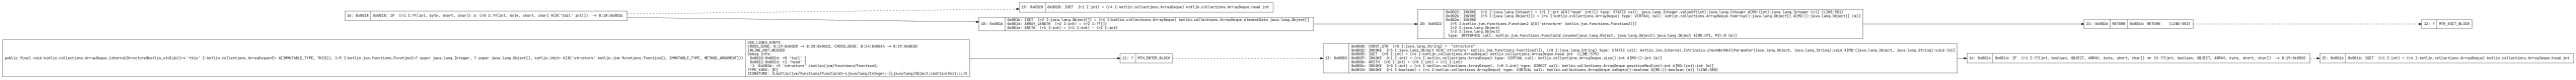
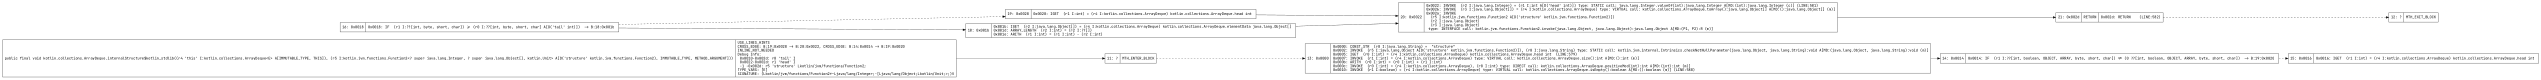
  digraph {
    fontname="JetBrains Mono"
    rankdir=LR
    node [fontname="JetBrains Mono" shape=record]
    edge [fontname="JetBrains Mono"]
    n1 [label="{11\:\ ?|MTH_ENTER_BLOCK\l}"]
    n2 [label="{13\:\ 0x0000|0x0000: CONST_STR  (r0 I:java.lang.String) =  \"structure\" \l0x0002: INVOKE  (r5 I:java.lang.Object A[D('structure' kotlin.jvm.functions.Function2)]), (r0 I:java.lang.String) type: STATIC call: kotlin.jvm.internal.Intrinsics.checkNotNullParameter(java.lang.Object, java.lang.String):void A[MD:(java.lang.Object, java.lang.String):void (m)]\l0x0005: IGET  (r0 I:int) = (r4 I:kotlin.collections.ArrayDeque) kotlin.collections.ArrayDeque.head int  (LINE:579)\l0x0007: INVOKE  (r1 I:int) = (r4 I:kotlin.collections.ArrayDeque) type: VIRTUAL call: kotlin.collections.ArrayDeque.size():int A[MD:():int (m)]\l0x000b: ARITH  (r0 I:int) = (r0 I:int) + (r1 I:int) \l0x000c: INVOKE  (r0 I:int) = (r4 I:kotlin.collections.ArrayDeque), (r0 I:int) type: DIRECT call: kotlin.collections.ArrayDeque.positiveMod(int):int A[MD:(int):int (m)]\l0x0010: INVOKE  (r1 I:boolean) = (r4 I:kotlin.collections.ArrayDeque) type: VIRTUAL call: kotlin.collections.ArrayDeque.isEmpty():boolean A[MD:():boolean (m)] (LINE:580)\l}"]
    n3 [label="{14\:\ 0x0014|0x0014: IF  (r1 I:??[int, boolean, OBJECT, ARRAY, byte, short, char]) != (0 ??[int, boolean, OBJECT, ARRAY, byte, short, char])  \-\> B:19:0x0020 \l}"]
    n4 [label="{15\:\ 0x0016|0x0016: IGET  (r1 I:int) = (r4 I:kotlin.collections.ArrayDeque) kotlin.collections.ArrayDeque.head int \l}"]
    n5 [label="{19\:\ 0x0020|0x0020: IGET  (r1 I:int) = (r4 I:kotlin.collections.ArrayDeque) kotlin.collections.ArrayDeque.head int \l}"]
    n6 [label="{20\:\ 0x0022|0x0022: INVOKE  (r2 I:java.lang.Integer) = (r1 I:int A[D('head' int)]) type: STATIC call: java.lang.Integer.valueOf(int):java.lang.Integer A[MD:(int):java.lang.Integer (c)] (LINE:581)\l0x0026: INVOKE  (r3 I:java.lang.Object[]) = (r4 I:kotlin.collections.ArrayDeque) type: VIRTUAL call: kotlin.collections.ArrayDeque.toArray():java.lang.Object[] A[MD:():java.lang.Object[] (m)]\l0x002a: INVOKE  \l  (r5 I:kotlin.jvm.functions.Function2 A[D('structure' kotlin.jvm.functions.Function2)])\l  (r2 I:java.lang.Object)\l  (r3 I:java.lang.Object)\l type: INTERFACE call: kotlin.jvm.functions.Function2.invoke(java.lang.Object, java.lang.Object):java.lang.Object A[MD:(P1, P2):R (m)]\l}"]
    n7 [label="{16\:\ 0x0018|0x0018: IF  (r1 I:??[int, byte, short, char]) \>= (r0 I:??[int, byte, short, char] A[D('tail' int)])  \-\> B:18:0x001b \l}"]
    n8 [label="{18\:\ 0x001b|0x001b: IGET  (r2 I:java.lang.Object[]) = (r4 I:kotlin.collections.ArrayDeque) kotlin.collections.ArrayDeque.elementData java.lang.Object[] \l0x001d: ARRAY_LENGTH  (r2 I:int) = (r2 I:??[]) \l0x001e: ARITH  (r1 I:int) = (r1 I:int) \- (r2 I:int) \l}"]
    n9 [label="{21\:\ 0x002d|RETURN\l|0x002d: RETURN    (LINE:582)\l}"]
    n10 [label="{12\:\ ?|MTH_EXIT_BLOCK\l}"]
    n11 [label="{public final void kotlin.collections.ArrayDeque.internalStructure$kotlin_stdlib((r4 'this' I:kotlin.collections.ArrayDeque\<E\> A[IMMUTABLE_TYPE, THIS]), (r5 I:kotlin.jvm.functions.Function2\<? super java.lang.Integer, ? super java.lang.Object[], kotlin.Unit\> A[D('structure' kotlin.jvm.functions.Function2), IMMUTABLE_TYPE, METHOD_ARGUMENT]))  | USE_LINES_HINTS\lCROSS_EDGE: B:19:0x0020 \-\> B:20:0x0022, CROSS_EDGE: B:14:0x0014 \-\> B:19:0x0020\lINLINE_NOT_NEEDED\lDebug Info:\l  0x0010\-0x002d: r0 'tail' I\l  0x0022\-0x002d: r1 'head' I\l  \-1 \-0x002d: r5 'structure' Lkotlin\/jvm\/functions\/Function2;\lTYPE_VARS: [E]\lSIGNATURE: (Lkotlin\/jvm\/functions\/Function2\<\-Ljava\/lang\/Integer;\-[Ljava\/lang\/Object;Lkotlin\/Unit;\>;)V\l}"]
    n1 -> n2 [style=dashed]
    n2 -> n3
    n3 -> n4 [style=dashed]
+   n5 -> n6
    n6 -> n9
    n7 -> n5 [style=dashed]
    n7 -> n8
    n8 -> n6
    n9 -> n10 [style=dashed]
    n11 -> n1
  }
